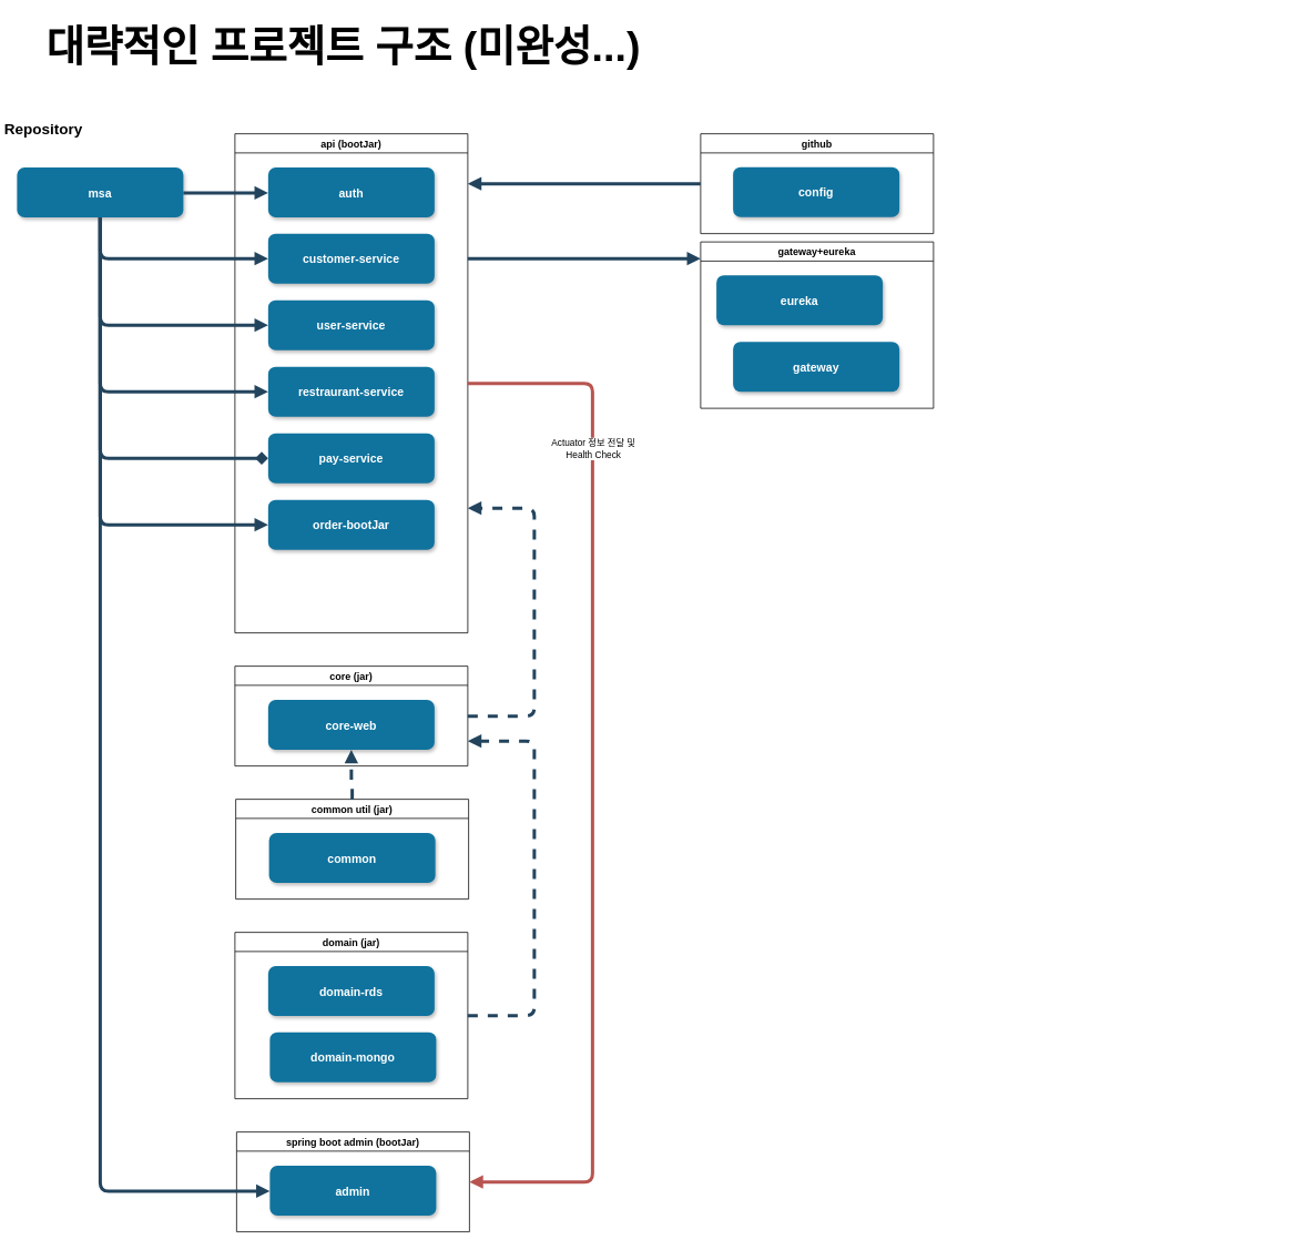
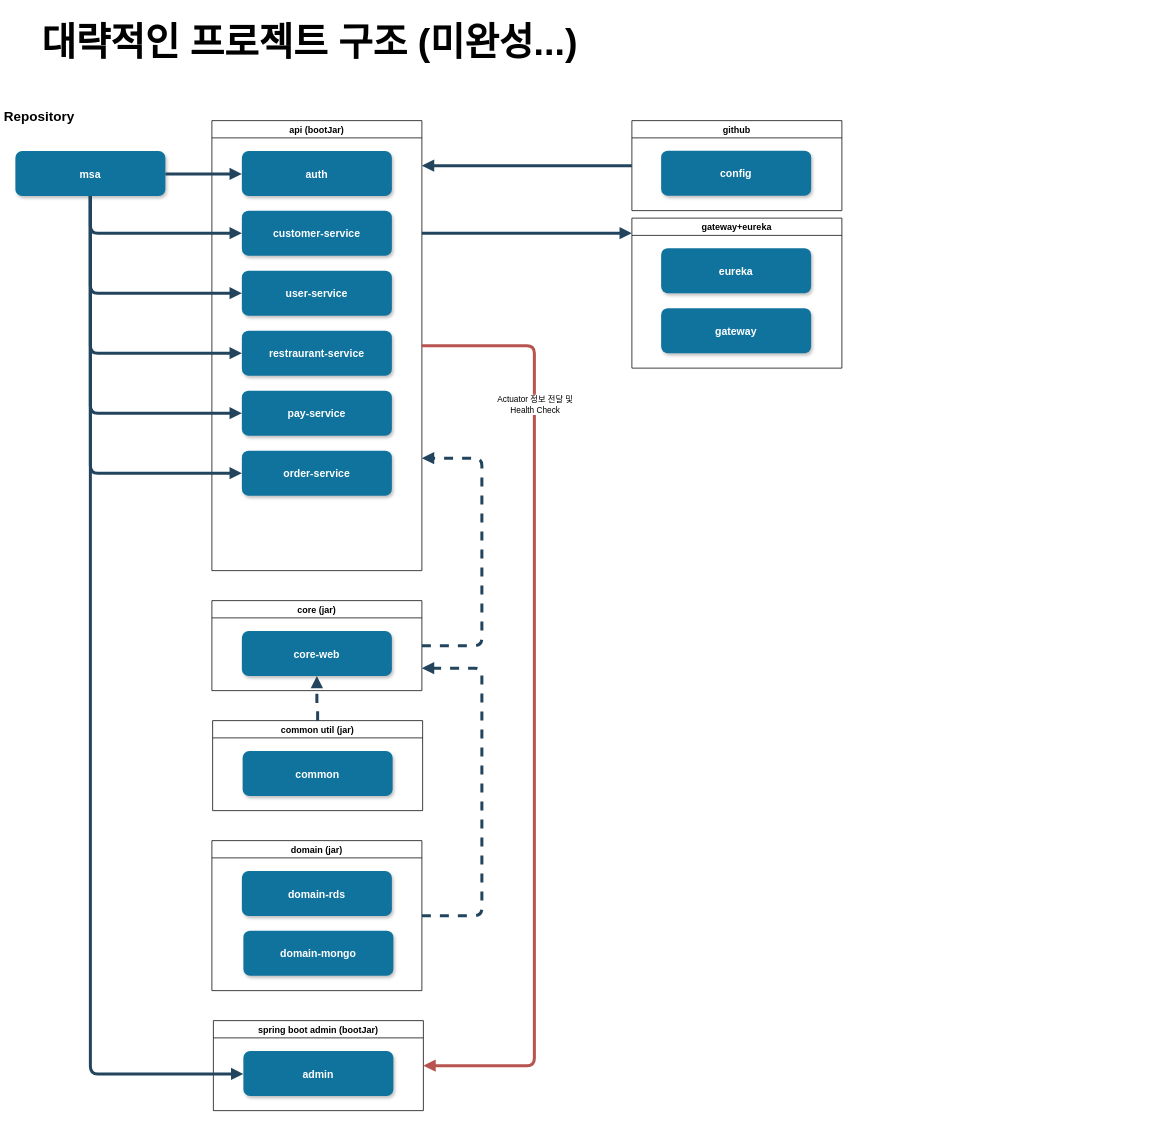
  <mxCell id="0" />
  <mxCell id="1" parent="0" />
  <mxCell id="2" value="api (bootJar)" style="swimlane;" parent="1" vertex="1"><mxGeometry x="282" y="160" width="280" height="600" as="geometry" /></mxCell>
  <mxCell id="3" value="auth" style="rounded=1;fillColor=#10739E;strokeColor=none;shadow=1;gradientColor=none;fontStyle=1;fontColor=#FFFFFF;fontSize=14;" parent="2" vertex="1"><mxGeometry x="40" y="40.5" width="200" height="60" as="geometry" /></mxCell>
  <mxCell id="4" value="msa" style="rounded=1;fillColor=#10739E;strokeColor=none;shadow=1;gradientColor=none;fontStyle=1;fontColor=#FFFFFF;fontSize=14;" parent="2" vertex="1"><mxGeometry x="-262" y="40.5" width="200" height="60" as="geometry" /></mxCell>
  <mxCell id="5" value="" style="edgeStyle=elbowEdgeStyle;elbow=vertical;strokeWidth=4;endArrow=block;endFill=1;fontStyle=1;strokeColor=#23445D;" parent="2" source="4" target="3" edge="1"><mxGeometry x="-618" y="-134.5" width="100" height="100" as="geometry"><mxPoint x="-618" y="-34.5" as="sourcePoint" /><mxPoint x="-518" y="-134.5" as="targetPoint" /></mxGeometry></mxCell>
  <mxCell id="6" value="customer-service" style="rounded=1;fillColor=#10739E;strokeColor=none;shadow=1;gradientColor=none;fontStyle=1;fontColor=#FFFFFF;fontSize=14;" parent="2" vertex="1"><mxGeometry x="40" y="120" width="200" height="60" as="geometry" /></mxCell>
  <mxCell id="7" value="user-service" style="rounded=1;fillColor=#10739E;strokeColor=none;shadow=1;gradientColor=none;fontStyle=1;fontColor=#FFFFFF;fontSize=14;" parent="2" vertex="1"><mxGeometry x="40" y="200" width="200" height="60" as="geometry" /></mxCell>
  <mxCell id="8" value="restraurant-service" style="rounded=1;fillColor=#10739E;strokeColor=none;shadow=1;gradientColor=none;fontStyle=1;fontColor=#FFFFFF;fontSize=14;" parent="2" vertex="1"><mxGeometry x="40" y="280" width="200" height="60" as="geometry" /></mxCell>
  <mxCell id="9" value="pay-service" style="rounded=1;fillColor=#10739E;strokeColor=none;shadow=1;gradientColor=none;fontStyle=1;fontColor=#FFFFFF;fontSize=14;" parent="2" vertex="1"><mxGeometry x="40" y="360" width="200" height="60" as="geometry" /></mxCell>
- <mxCell id="10" value="order-bootJar" style="rounded=1;fillColor=#10739E;strokeColor=none;shadow=1;gradientColor=none;fontStyle=1;fontColor=#FFFFFF;fontSize=14;" parent="2" vertex="1"><mxGeometry x="40" y="440" width="200" height="60" as="geometry" /></mxCell>
+ <mxCell id="10" value="order-service" style="rounded=1;fillColor=#10739E;strokeColor=none;shadow=1;gradientColor=none;fontStyle=1;fontColor=#FFFFFF;fontSize=14;" parent="2" vertex="1"><mxGeometry x="40" y="440" width="200" height="60" as="geometry" /></mxCell>
  <mxCell id="11" value="" style="edgeStyle=elbowEdgeStyle;elbow=vertical;strokeWidth=4;endArrow=block;endFill=1;fontStyle=1;strokeColor=#23445D;exitX=0.5;exitY=1;exitDx=0;exitDy=0;entryX=0;entryY=0.5;entryDx=0;entryDy=0;" parent="2" source="4" target="6" edge="1"><mxGeometry x="-1256" y="-105.5" width="100" height="100" as="geometry"><mxPoint x="-100" y="180" as="sourcePoint" /><mxPoint x="2" y="180" as="targetPoint" /><Array as="points"><mxPoint x="-50" y="150" /></Array></mxGeometry></mxCell>
  <mxCell id="12" value="" style="edgeStyle=elbowEdgeStyle;elbow=vertical;strokeWidth=4;endArrow=block;endFill=1;fontStyle=1;strokeColor=#23445D;entryX=0;entryY=0.5;entryDx=0;entryDy=0;exitX=0.5;exitY=1;exitDx=0;exitDy=0;" parent="2" source="4" target="7" edge="1"><mxGeometry x="-1896" y="-86" width="100" height="100" as="geometry"><mxPoint x="-160" y="100" as="sourcePoint" /><mxPoint y="249.5" as="targetPoint" /><Array as="points"><mxPoint x="-50" y="230" /></Array></mxGeometry></mxCell>
  <mxCell id="13" value="" style="edgeStyle=elbowEdgeStyle;elbow=vertical;strokeWidth=4;endArrow=block;endFill=1;fontStyle=1;strokeColor=#23445D;entryX=0;entryY=0.5;entryDx=0;entryDy=0;" parent="2" source="4" target="8" edge="1"><mxGeometry x="-1864" y="-16" width="100" height="100" as="geometry"><mxPoint x="-170" y="270" as="sourcePoint" /><mxPoint x="32" y="319.5" as="targetPoint" /><Array as="points"><mxPoint x="-60" y="310" /></Array></mxGeometry></mxCell>
- <mxCell id="14" value="" style="edgeStyle=elbowEdgeStyle;elbow=vertical;strokeWidth=4;endArrow=diamond;endFill=1;fontStyle=1;strokeColor=#23445D;exitX=0.5;exitY=1;exitDx=0;exitDy=0;entryX=0;entryY=0.5;entryDx=0;entryDy=0;" parent="2" source="4" target="9" edge="1"><mxGeometry x="-1884" y="144" width="100" height="100" as="geometry"><mxPoint x="-190" y="430" as="sourcePoint" /><mxPoint x="12" y="479.5" as="targetPoint" /><Array as="points"><mxPoint x="-50" y="390" /></Array></mxGeometry></mxCell>
+ <mxCell id="14" value="" style="edgeStyle=elbowEdgeStyle;elbow=vertical;strokeWidth=4;endArrow=block;endFill=1;fontStyle=1;strokeColor=#23445D;exitX=0.5;exitY=1;exitDx=0;exitDy=0;entryX=0;entryY=0.5;entryDx=0;entryDy=0;" parent="2" source="4" target="9" edge="1"><mxGeometry x="-1884" y="144" width="100" height="100" as="geometry"><mxPoint x="-190" y="430" as="sourcePoint" /><mxPoint x="12" y="479.5" as="targetPoint" /><Array as="points"><mxPoint x="-50" y="390" /></Array></mxGeometry></mxCell>
  <mxCell id="15" value="" style="edgeStyle=elbowEdgeStyle;elbow=vertical;strokeWidth=4;endArrow=block;endFill=1;fontStyle=1;strokeColor=#23445D;exitX=0.5;exitY=1;exitDx=0;exitDy=0;entryX=0;entryY=0.5;entryDx=0;entryDy=0;" parent="2" source="4" target="10" edge="1"><mxGeometry x="-2502" y="153.5" width="100" height="100" as="geometry"><mxPoint x="-180" y="190" as="sourcePoint" /><mxPoint x="22" y="479.5" as="targetPoint" /><Array as="points"><mxPoint x="-60" y="470" /></Array></mxGeometry></mxCell>
  <mxCell id="16" value="core (jar)" style="swimlane;" parent="1" vertex="1"><mxGeometry x="282" y="800" width="280" height="120" as="geometry" /></mxCell>
  <mxCell id="17" value="core-web" style="rounded=1;fillColor=#10739E;strokeColor=none;shadow=1;gradientColor=none;fontStyle=1;fontColor=#FFFFFF;fontSize=14;" parent="16" vertex="1"><mxGeometry x="40" y="40.5" width="200" height="60" as="geometry" /></mxCell>
  <mxCell id="18" value="domain (jar)" style="swimlane;" parent="1" vertex="1"><mxGeometry x="282" y="1120" width="280" height="200" as="geometry" /></mxCell>
  <mxCell id="19" value="domain-rds" style="rounded=1;fillColor=#10739E;strokeColor=none;shadow=1;gradientColor=none;fontStyle=1;fontColor=#FFFFFF;fontSize=14;" parent="18" vertex="1"><mxGeometry x="40" y="40.5" width="200" height="60" as="geometry" /></mxCell>
  <mxCell id="20" value="domain-mongo" style="rounded=1;fillColor=#10739E;strokeColor=none;shadow=1;gradientColor=none;fontStyle=1;fontColor=#FFFFFF;fontSize=14;" parent="18" vertex="1"><mxGeometry x="42" y="120" width="200" height="60" as="geometry" /></mxCell>
  <mxCell id="21" value="spring boot admin (bootJar)" style="swimlane;startSize=23;" parent="1" vertex="1"><mxGeometry x="284" y="1360" width="280" height="120" as="geometry" /></mxCell>
  <mxCell id="22" value="admin" style="rounded=1;fillColor=#10739E;strokeColor=none;shadow=1;gradientColor=none;fontStyle=1;fontColor=#FFFFFF;fontSize=14;" parent="21" vertex="1"><mxGeometry x="40" y="40.5" width="200" height="60" as="geometry" /></mxCell>
  <mxCell id="23" value="" style="edgeStyle=elbowEdgeStyle;elbow=vertical;strokeWidth=4;endArrow=block;endFill=1;fontStyle=1;strokeColor=#23445D;entryX=0;entryY=0.5;entryDx=0;entryDy=0;exitX=0.5;exitY=1;exitDx=0;exitDy=0;" parent="1" source="4" target="22" edge="1"><mxGeometry x="-3168" y="472.5" width="100" height="100" as="geometry"><mxPoint x="72" y="460" as="sourcePoint" /><mxPoint x="272" y="903.5" as="targetPoint" /><Array as="points"><mxPoint x="222" y="1431" /></Array></mxGeometry></mxCell>
  <mxCell id="24" value="common util (jar)" style="swimlane;startSize=23;" parent="1" vertex="1"><mxGeometry x="283" y="960" width="280" height="120" as="geometry" /></mxCell>
  <mxCell id="25" value="common" style="rounded=1;fillColor=#10739E;strokeColor=none;shadow=1;gradientColor=none;fontStyle=1;fontColor=#FFFFFF;fontSize=14;" parent="24" vertex="1"><mxGeometry x="40" y="40.5" width="200" height="60" as="geometry" /></mxCell>
  <mxCell id="26" value="" style="edgeStyle=elbowEdgeStyle;elbow=vertical;strokeWidth=4;endArrow=block;endFill=1;fontStyle=1;dashed=1;strokeColor=#23445D;exitX=0.5;exitY=0;exitDx=0;exitDy=0;entryX=0.5;entryY=1;entryDx=0;entryDy=0;" parent="1" source="24" target="17" edge="1"><mxGeometry x="494" y="505" width="100" height="100" as="geometry"><mxPoint x="652" y="930" as="sourcePoint" /><mxPoint x="423" y="910" as="targetPoint" /><Array as="points"><mxPoint x="422" y="940" /><mxPoint x="1216" y="605" /></Array></mxGeometry></mxCell>
  <mxCell id="27" value="" style="edgeStyle=elbowEdgeStyle;elbow=vertical;strokeWidth=4;endArrow=block;endFill=1;fontStyle=1;dashed=1;strokeColor=#23445D;exitX=1;exitY=0.5;exitDx=0;exitDy=0;entryX=1;entryY=0.75;entryDx=0;entryDy=0;" parent="1" source="18" target="16" edge="1"><mxGeometry x="704" y="554.5" width="100" height="100" as="geometry"><mxPoint x="633" y="1009.5" as="sourcePoint" /><mxPoint x="632" y="950" as="targetPoint" /><Array as="points"><mxPoint x="642" y="1070" /><mxPoint x="1426" y="654.5" /></Array></mxGeometry></mxCell>
  <mxCell id="28" value="" style="edgeStyle=elbowEdgeStyle;elbow=vertical;strokeWidth=4;endArrow=block;endFill=1;fontStyle=1;dashed=1;strokeColor=#23445D;exitX=1;exitY=0.5;exitDx=0;exitDy=0;entryX=1;entryY=0.75;entryDx=0;entryDy=0;" parent="1" source="16" target="2" edge="1"><mxGeometry x="824" y="324" width="100" height="100" as="geometry"><mxPoint x="642" y="960" as="sourcePoint" /><mxPoint x="602" y="710" as="targetPoint" /><Array as="points"><mxPoint x="642" y="730" /><mxPoint x="1546" y="424" /></Array></mxGeometry></mxCell>
  <mxCell id="29" value="" style="edgeStyle=elbowEdgeStyle;elbow=vertical;strokeWidth=4;endArrow=block;endFill=1;fontStyle=1;strokeColor=#b85450;entryX=1;entryY=0.5;entryDx=0;entryDy=0;fillColor=#f8cecc;exitX=1;exitY=0.5;exitDx=0;exitDy=0;" parent="1" source="2" target="21" edge="1"><mxGeometry x="-2636" y="662" width="100" height="100" as="geometry"><mxPoint x="742" y="730" as="sourcePoint" /><mxPoint x="856" y="1620" as="targetPoint" /><Array as="points"><mxPoint x="712" y="930" /><mxPoint x="782" y="860" /></Array></mxGeometry></mxCell>
  <mxCell id="30" value="Actuator 정보 전달 및 &lt;br&gt;Health Check" style="edgeLabel;html=1;align=center;verticalAlign=middle;resizable=0;points=[];" parent="29" vertex="1" connectable="0"><mxGeometry relative="1" as="geometry"><mxPoint y="-401" as="offset" /></mxGeometry></mxCell>
  <mxCell id="31" value="Repository" style="text;html=1;strokeColor=none;fillColor=none;align=center;verticalAlign=middle;whiteSpace=wrap;rounded=0;fontStyle=1;fontSize=18;" parent="1" vertex="1"><mxGeometry x="22" y="140" width="60" height="30" as="geometry" /></mxCell>
  <mxCell id="32" value="github" style="swimlane;startSize=23;" vertex="1" parent="1"><mxGeometry x="842" y="160" width="280" height="120" as="geometry" /></mxCell>
  <mxCell id="33" value="config" style="rounded=1;fillColor=#10739E;strokeColor=none;shadow=1;gradientColor=none;fontStyle=1;fontColor=#FFFFFF;fontSize=14;" vertex="1" parent="32"><mxGeometry x="39" y="40" width="200" height="60" as="geometry" /></mxCell>
  <mxCell id="34" value="gateway+eureka" style="swimlane;startSize=23;" vertex="1" parent="1"><mxGeometry x="842" y="290" width="280" height="200" as="geometry" /></mxCell>
- <mxCell id="35" value="eureka" style="rounded=1;fillColor=#10739E;strokeColor=none;shadow=1;gradientColor=none;fontStyle=1;fontColor=#FFFFFF;fontSize=14;" vertex="1" parent="34"><mxGeometry x="19" y="40" width="200" height="60" as="geometry" /></mxCell>
+ <mxCell id="35" value="eureka" style="rounded=1;fillColor=#10739E;strokeColor=none;shadow=1;gradientColor=none;fontStyle=1;fontColor=#FFFFFF;fontSize=14;" vertex="1" parent="34"><mxGeometry x="39" y="40" width="200" height="60" as="geometry" /></mxCell>
  <mxCell id="36" value="gateway" style="rounded=1;fillColor=#10739E;strokeColor=none;shadow=1;gradientColor=none;fontStyle=1;fontColor=#FFFFFF;fontSize=14;" vertex="1" parent="34"><mxGeometry x="39" y="120" width="200" height="60" as="geometry" /></mxCell>
  <mxCell id="37" value="" style="edgeStyle=elbowEdgeStyle;elbow=vertical;strokeWidth=4;endArrow=block;endFill=1;fontStyle=1;strokeColor=#23445D;exitX=0;exitY=0.5;exitDx=0;exitDy=0;" edge="1" parent="1" source="32"><mxGeometry x="-608" y="-124.5" width="100" height="100" as="geometry"><mxPoint x="230" y="241" as="sourcePoint" /><mxPoint x="562" y="220" as="targetPoint" /><Array as="points"><mxPoint x="702" y="220" /></Array></mxGeometry></mxCell>
  <mxCell id="38" value="" style="edgeStyle=elbowEdgeStyle;elbow=vertical;strokeWidth=4;endArrow=block;endFill=1;fontStyle=1;strokeColor=#23445D;exitX=1;exitY=0.25;exitDx=0;exitDy=0;" edge="1" parent="1" source="2"><mxGeometry x="-598" y="-114.5" width="100" height="100" as="geometry"><mxPoint x="852" y="230" as="sourcePoint" /><mxPoint x="842" y="310" as="targetPoint" /><Array as="points"><mxPoint x="702" y="310" /></Array></mxGeometry></mxCell>
  <mxCell id="39" value="대략적인 프로젝트 구조 (미완성...)" style="text;html=1;align=center;verticalAlign=middle;resizable=0;points=[];autosize=1;strokeColor=none;fillColor=none;fontStyle=1;fontSize=50;" vertex="1" parent="1"><mxGeometry x="22" y="20" width="780" height="70" as="geometry" /></mxCell>
